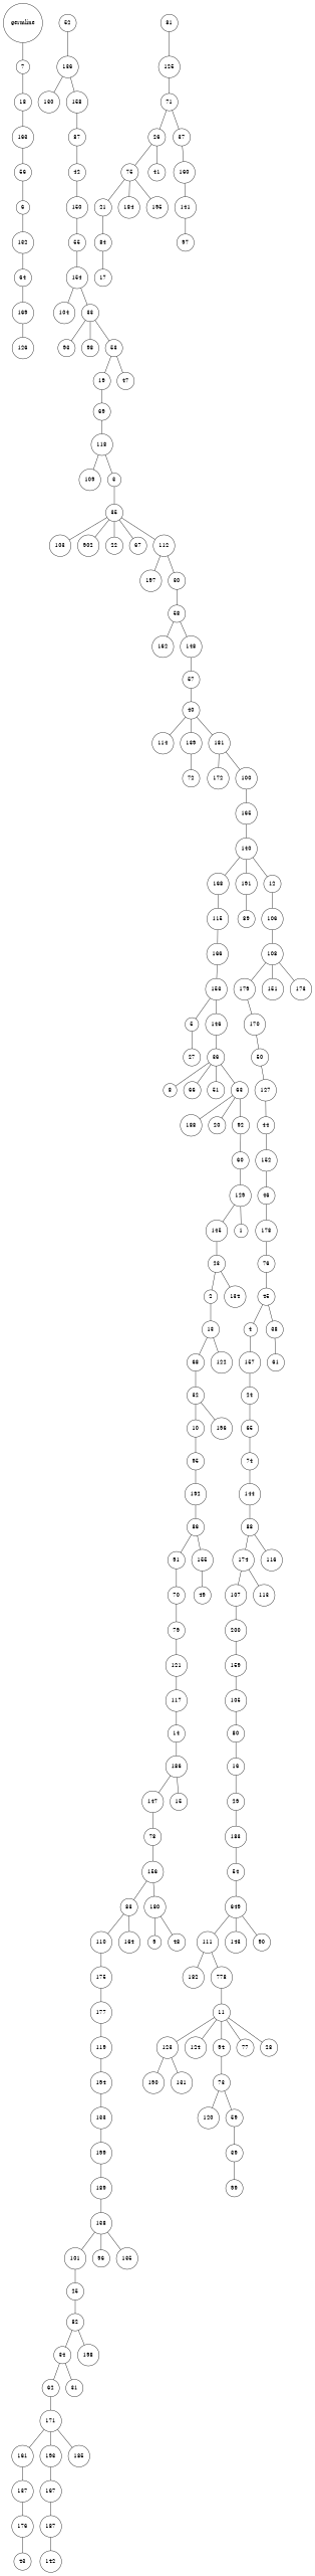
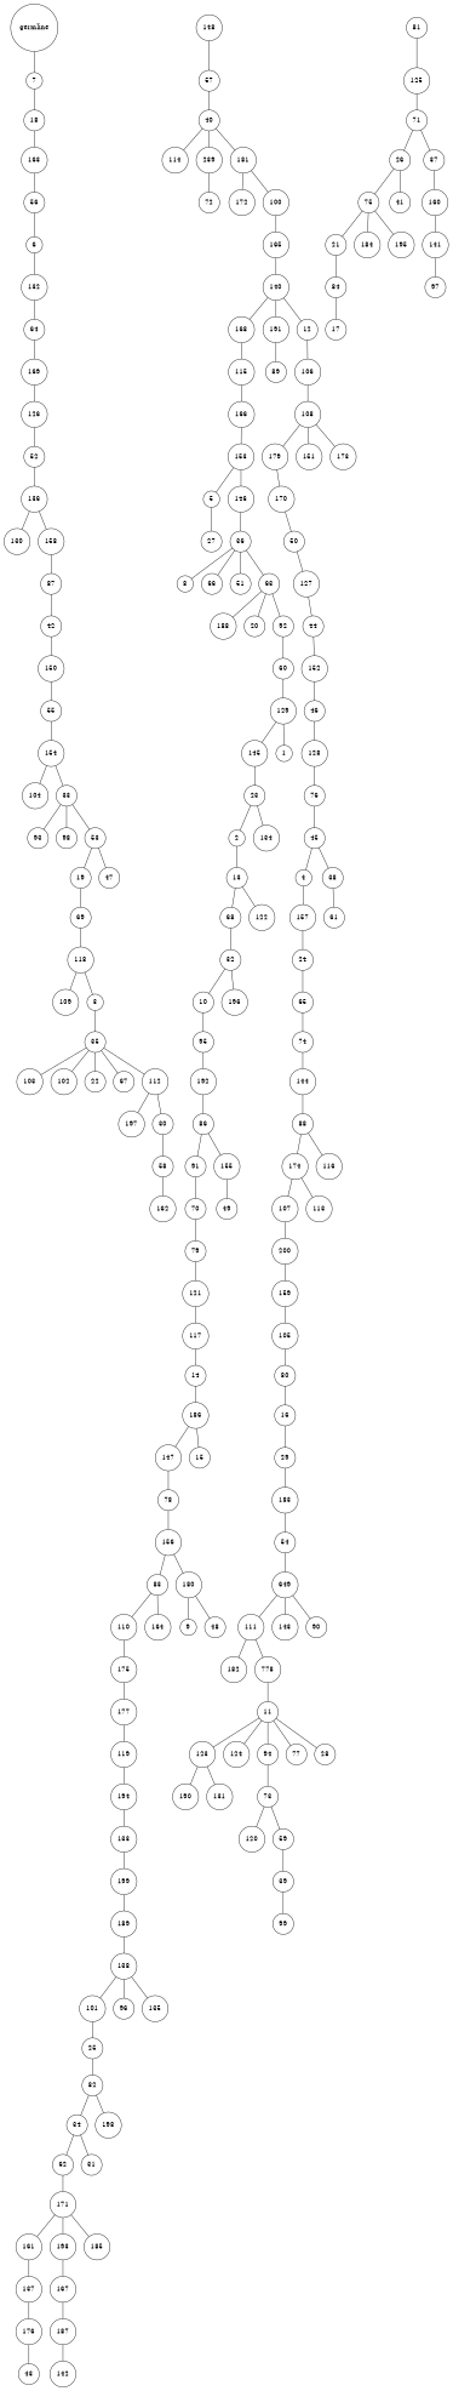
  graph {
    rankdir=UD
    splines=line
    node [shape=circle]
    n1 [label=germline]
    n2 [label=7]
    n3 [label=18]
    n4 [label=163]
    n5 [label=56]
    n6 [label=6]
    n7 [label=132]
    n8 [label=64]
    n9 [label=169]
    n10 [label=126]
    n11 [label=52]
    n12 [label=136]
    n13 [label=130]
    n14 [label=158]
    n15 [label=87]
    n16 [label=42]
    n17 [label=150]
    n18 [label=55]
    n19 [label=154]
    n20 [label=104]
    n21 [label=33]
    n22 [label=93]
    n23 [label=98]
    n24 [label=53]
    n25 [label=19]
    n26 [label=47]
    n27 [label=69]
    n28 [label=118]
    n29 [label=109]
    n30 [label=3]
    n31 [label=35]
    n32 [label=103]
-   n33 [label=902]
+   n33 [label=102]
    n34 [label=22]
    n35 [label=67]
    n36 [label=112]
    n37 [label=197]
    n38 [label=30]
    n39 [label=58]
    n40 [label=162]
    n41 [label=148]
    n42 [label=57]
    n43 [label=40]
    n44 [label=114]
-   n45 [label=139]
+   n45 [label=239]
    n46 [label=181]
    n47 [label=72]
    n48 [label=172]
    n49 [label=100]
    n50 [label=165]
    n51 [label=140]
    n52 [label=168]
    n53 [label=191]
    n54 [label=12]
    n55 [label=115]
    n56 [label=89]
    n57 [label=106]
    n58 [label=166]
    n59 [label=153]
    n60 [label=5]
    n61 [label=146]
    n62 [label=27]
    n63 [label=36]
    n64 [label=8]
    n65 [label=66]
    n66 [label=51]
    n67 [label=63]
    n68 [label=188]
    n69 [label=20]
    n70 [label=92]
    n71 [label=60]
    n72 [label=129]
    n73 [label=145]
    n74 [label=1]
    n75 [label=23]
    n76 [label=2]
    n77 [label=134]
    n78 [label=13]
    n79 [label=68]
    n80 [label=122]
    n81 [label=32]
    n82 [label=10]
    n83 [label=196]
    n84 [label=95]
    n85 [label=192]
    n86 [label=86]
    n87 [label=91]
    n88 [label=155]
    n89 [label=70]
    n90 [label=49]
    n91 [label=79]
    n92 [label=121]
    n93 [label=117]
    n94 [label=14]
    n95 [label=186]
    n96 [label=147]
    n97 [label=15]
    n98 [label=78]
    n99 [label=156]
    n100 [label=83]
    n101 [label=180]
    n102 [label=110]
    n103 [label=164]
    n104 [label=9]
    n105 [label=48]
    n106 [label=175]
    n107 [label=177]
    n108 [label=119]
    n109 [label=194]
    n110 [label=133]
    n111 [label=199]
    n112 [label=189]
    n113 [label=138]
    n114 [label=101]
    n115 [label=96]
    n116 [label=135]
    n117 [label=25]
    n118 [label=82]
    n119 [label=34]
    n120 [label=198]
    n121 [label=62]
    n122 [label=31]
    n123 [label=171]
    n124 [label=161]
    n125 [label=193]
    n126 [label=185]
    n127 [label=137]
    n128 [label=167]
    n129 [label=176]
    n130 [label=43]
    n131 [label=81]
    n132 [label=125]
    n133 [label=187]
    n134 [label=71]
    n135 [label=26]
    n136 [label=37]
    n137 [label=75]
    n138 [label=41]
    n139 [label=160]
    n140 [label=21]
    n141 [label=184]
    n142 [label=195]
    n143 [label=84]
    n144 [label=17]
    n145 [label=141]
    n146 [label=97]
    n147 [label=142]
    n148 [label=108]
    n149 [label=179]
    n150 [label=151]
    n151 [label=173]
    n152 [label=170]
    n153 [label=50]
    n154 [label=127]
    n155 [label=44]
    n156 [label=152]
    n157 [label=46]
-   n158 [label=178]
+   n158 [label=128]
    n159 [label=76]
    n160 [label=45]
    n161 [label=4]
    n162 [label=38]
    n163 [label=157]
    n164 [label=61]
    n165 [label=24]
    n166 [label=65]
    n167 [label=74]
    n168 [label=144]
    n169 [label=88]
    n170 [label=174]
    n171 [label=116]
    n172 [label=107]
    n173 [label=113]
    n174 [label=200]
    n175 [label=159]
    n176 [label=105]
    n177 [label=80]
    n178 [label=16]
    n179 [label=29]
    n180 [label=183]
    n181 [label=54]
    n182 [label=649]
    n183 [label=111]
    n184 [label=143]
    n185 [label=90]
    n186 [label=182]
    n187 [label=778]
    n188 [label=11]
    n189 [label=123]
    n190 [label=124]
    n191 [label=94]
    n192 [label=77]
    n193 [label=28]
    n194 [label=190]
    n195 [label=131]
    n196 [label=73]
    n197 [label=120]
    n198 [label=59]
    n199 [label=39]
    n200 [label=99]
    n1 -- n2
    n2 -- n3
    n3 -- n4
    n4 -- n5
    n5 -- n6
    n6 -- n7
    n7 -- n8
    n8 -- n9
    n9 -- n10
+   n10 -- n11
    n11 -- n12
    n12 -- n13
    n12 -- n14
    n14 -- n15
    n15 -- n16
    n16 -- n17
    n17 -- n18
    n18 -- n19
    n19 -- n20
    n19 -- n21
    n21 -- n22
    n21 -- n23
    n21 -- n24
    n24 -- n25
    n24 -- n26
    n25 -- n27
    n27 -- n28
    n28 -- n29
    n28 -- n30
    n30 -- n31
    n31 -- n32
    n31 -- n33
    n31 -- n34
    n31 -- n35
    n31 -- n36
    n36 -- n37
    n36 -- n38
    n38 -- n39
    n39 -- n40
-   n39 -- n41
    n41 -- n42
    n42 -- n43
    n43 -- n44
    n43 -- n45
    n43 -- n46
    n45 -- n47
    n46 -- n48
    n46 -- n49
    n49 -- n50
    n50 -- n51
    n51 -- n52
    n51 -- n53
    n51 -- n54
    n52 -- n55
    n53 -- n56
    n54 -- n57
    n55 -- n58
    n57 -- n148
    n58 -- n59
    n59 -- n60
    n59 -- n61
    n60 -- n62
    n61 -- n63
    n63 -- n64
    n63 -- n65
    n63 -- n66
    n63 -- n67
    n67 -- n68
    n67 -- n69
    n67 -- n70
    n70 -- n71
    n71 -- n72
    n72 -- n73
    n72 -- n74
    n73 -- n75
    n75 -- n76
    n75 -- n77
    n76 -- n78
    n78 -- n79
    n78 -- n80
    n79 -- n81
    n81 -- n82
    n81 -- n83
    n82 -- n84
    n84 -- n85
    n85 -- n86
    n86 -- n87
    n86 -- n88
    n87 -- n89
    n88 -- n90
    n89 -- n91
    n91 -- n92
    n92 -- n93
    n93 -- n94
    n94 -- n95
    n95 -- n96
    n95 -- n97
    n96 -- n98
    n98 -- n99
    n99 -- n100
    n99 -- n101
    n100 -- n102
    n100 -- n103
    n101 -- n104
    n101 -- n105
    n102 -- n106
    n106 -- n107
    n107 -- n108
    n108 -- n109
    n109 -- n110
    n110 -- n111
    n111 -- n112
    n112 -- n113
    n113 -- n114
    n113 -- n115
    n113 -- n116
    n114 -- n117
    n117 -- n118
    n118 -- n119
    n118 -- n120
    n119 -- n121
    n119 -- n122
    n121 -- n123
    n123 -- n124
    n123 -- n125
    n123 -- n126
    n124 -- n127
    n125 -- n128
    n127 -- n129
    n128 -- n133
    n129 -- n130
    n131 -- n132
    n132 -- n134
    n133 -- n147
    n134 -- n135
    n134 -- n136
    n135 -- n137
    n135 -- n138
    n136 -- n139
    n137 -- n140
    n137 -- n141
    n137 -- n142
    n139 -- n145
    n140 -- n143
    n143 -- n144
    n145 -- n146
    n148 -- n149
    n148 -- n150
    n148 -- n151
    n149 -- n152
    n152 -- n153
    n153 -- n154
    n154 -- n155
    n155 -- n156
    n156 -- n157
    n157 -- n158
    n158 -- n159
    n159 -- n160
    n160 -- n161
    n160 -- n162
    n161 -- n163
    n162 -- n164
    n163 -- n165
    n165 -- n166
    n166 -- n167
    n167 -- n168
    n168 -- n169
    n169 -- n170
    n169 -- n171
    n170 -- n172
    n170 -- n173
    n172 -- n174
    n174 -- n175
    n175 -- n176
    n176 -- n177
    n177 -- n178
    n178 -- n179
    n179 -- n180
    n180 -- n181
    n181 -- n182
    n182 -- n183
    n182 -- n184
    n182 -- n185
    n183 -- n186
    n183 -- n187
    n187 -- n188
    n188 -- n189
    n188 -- n190
    n188 -- n191
    n188 -- n192
    n188 -- n193
    n189 -- n194
    n189 -- n195
    n191 -- n196
    n196 -- n197
    n196 -- n198
    n198 -- n199
    n199 -- n200
  }
